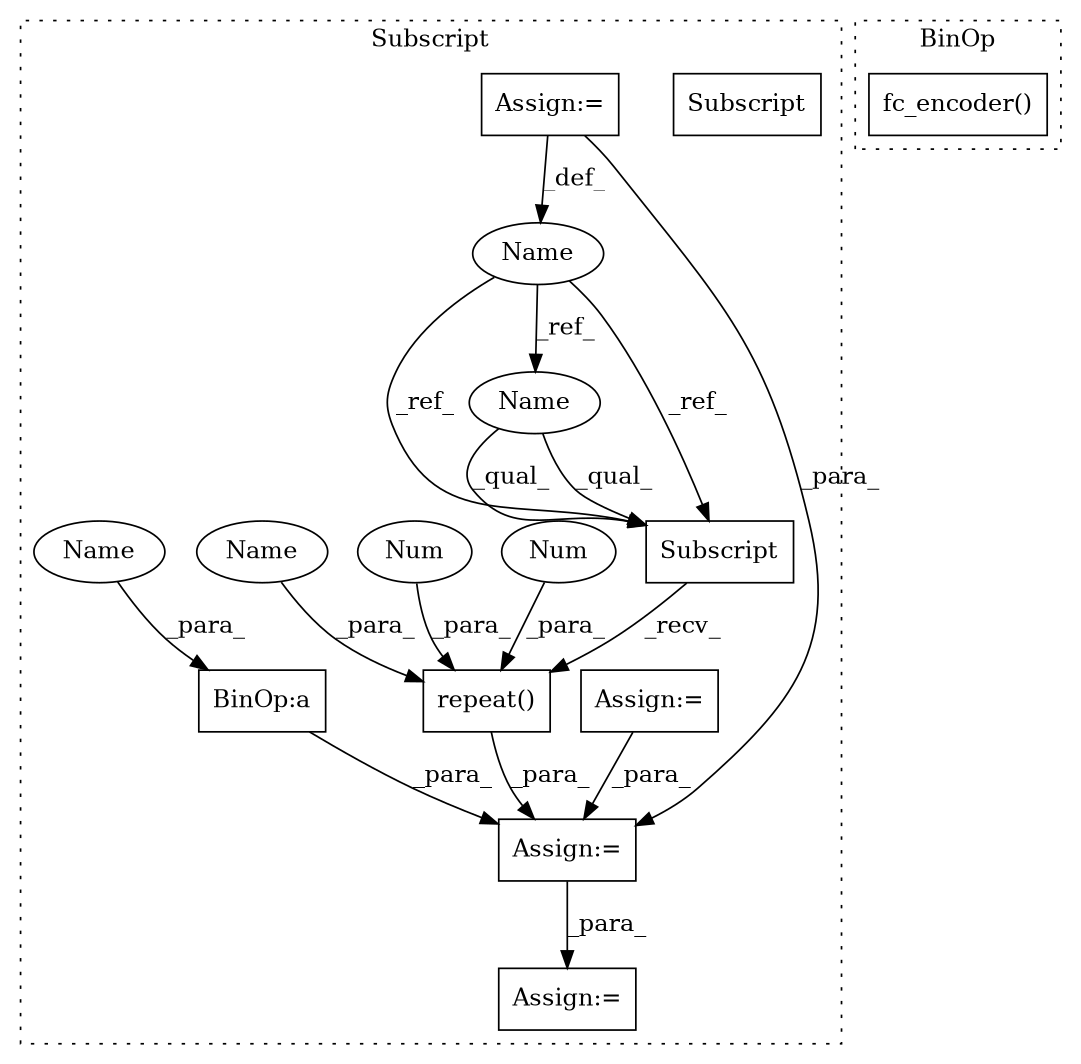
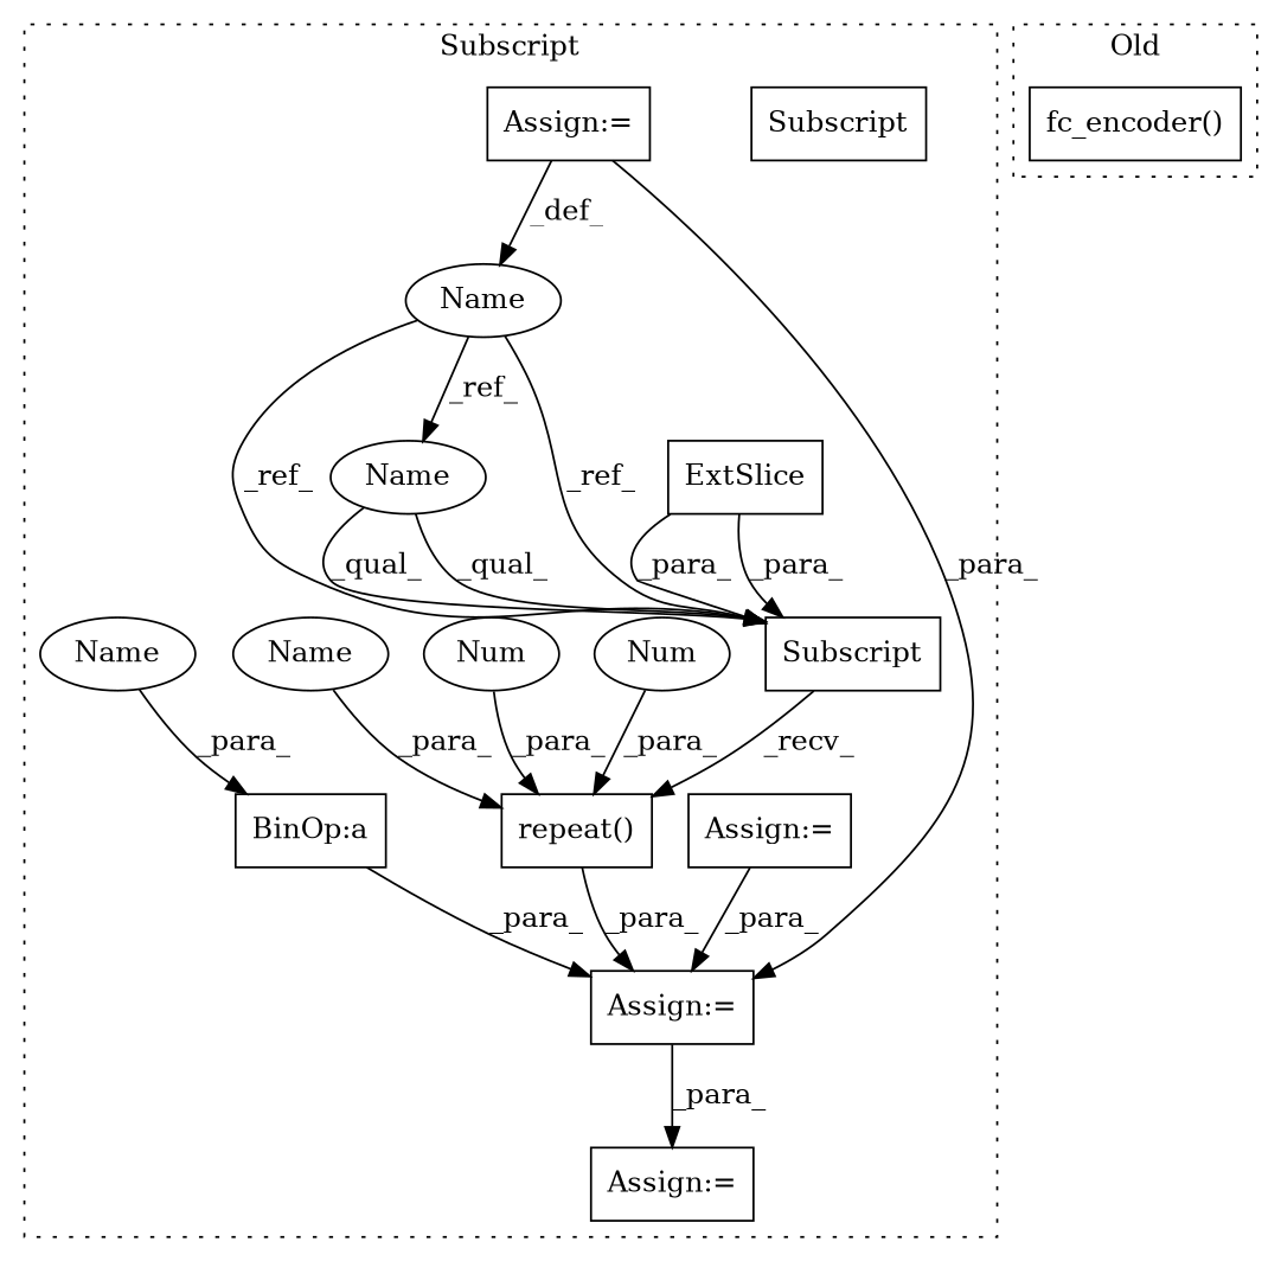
  digraph {
    node [a=87 l=3 s="1606,0" shape=box]
    n1 [a=75 l="28,1" label="repeat()" s="1606,1641"]
    n2 [a=82 label="BinOp:a" s=1719]
    n3 [a=76 l=1 label=Num s=1637 shape=ellipse]
    n4 [a=76 l=1 label=Num s=1640 shape=ellipse]
    n5 [a=63 l="20,0" label=Subscript]
    n6 [l=8 label=Name s=1495 shape=ellipse]
+   n7 [a=85 l=8 label=ExtSlice s=1606]
    n8 [a=68 label="Assign:=" s=1800]
    n9 [a=68 label="Assign:=" s=1503]
    n10 [a=68 label="Assign:=" s=1547]
    n11 [a=68 label="Assign:=" s=1738]
    n12 [l=1 label=Name s=1634 shape=ellipse]
    n13 [l=1 label=Name s=1718 shape=ellipse]
    n14 [l=8 label=Name s=1606 shape=ellipse]
    n15 [a=63 l="20,0" label=Subscript]
    n16 [a=75 l="16,1" label="fc_encoder()" s="1002,1019"]
    subgraph cluster_1 {
      label=Subscript
      style=dotted
      n1
      n2
      n3
      n4
      n5
      n6
+     n7
      n8
      n9
      n10
      n11
      n12
      n13
      n14
      n15
    }
    subgraph cluster_2 {
-     label=BinOp
+     label=Old
      style=dotted
      n16
    }
    n1 -> n11 [label=_para_]
    n2 -> n11 [label=_para_]
    n3 -> n1 [label=_para_]
    n4 -> n1 [label=_para_]
    n6 -> n14 [label=_ref_]
    n6 -> n15 [label=_ref_]
    n6 -> n15 [label=_ref_]
+   n7 -> n15 [label=_para_]
+   n7 -> n15 [label=_para_]
    n9 -> n6 [label=_def_]
    n9 -> n11 [label=_para_]
    n10 -> n11 [label=_para_]
    n11 -> n8 [label=_para_]
    n12 -> n1 [label=_para_]
    n13 -> n2 [label=_para_]
    n14 -> n15 [label=_qual_]
    n14 -> n15 [label=_qual_]
    n15 -> n1 [label=_recv_]
  }
